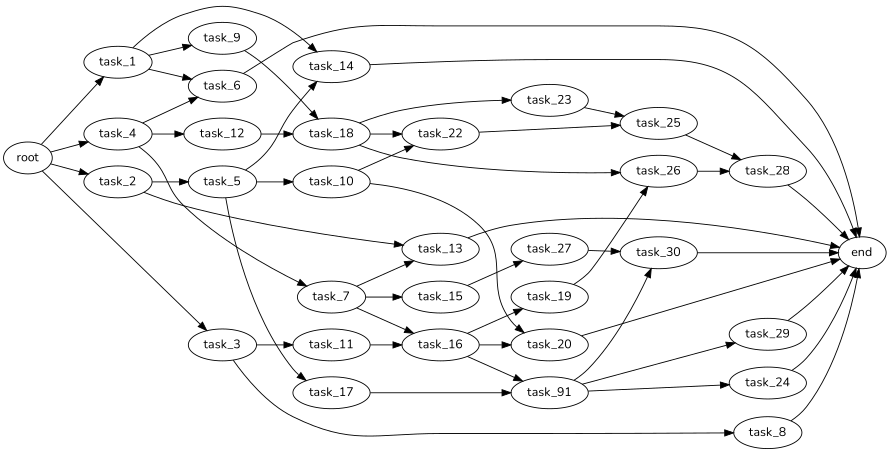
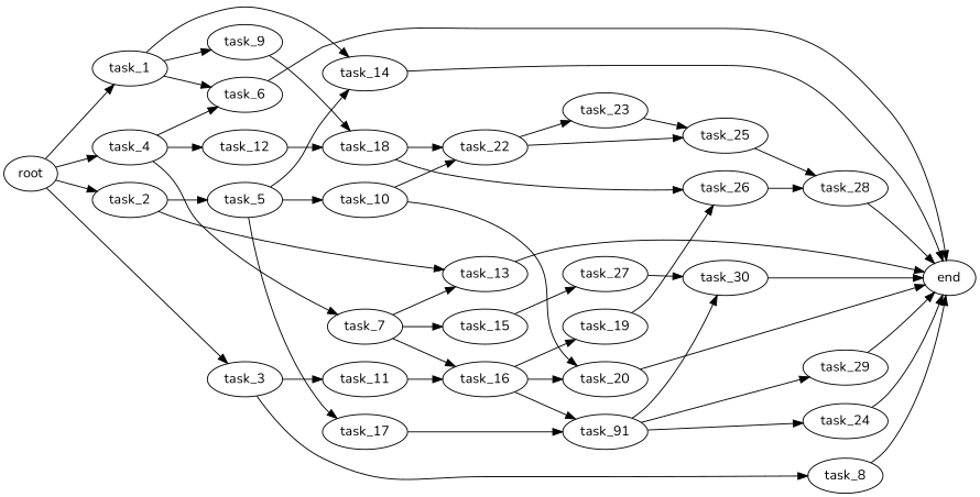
  digraph {
    fontname=Nunito
    rankdir=LR
    node [fontname=Nunito]
    edge [fontname=Nunito]
    root
    task_1
    task_2
    task_3
    task_4
    task_6
    task_9
    task_14
    task_5
    task_13
    task_8
    task_11
    task_7
    task_12
    end
    task_18
    task_10
    task_17
    task_16
    task_15
    task_20
    task_22
    n23 [label=task_91]
    task_27
    task_19
    task_23
    task_26
    task_25
    task_30
    task_24
    task_29
    task_28
    root -> task_1
    root -> task_2
    root -> task_3
    root -> task_4
    task_1 -> task_6
    task_1 -> task_9
    task_1 -> task_14
    task_2 -> task_5
    task_2 -> task_13
    task_3 -> task_8
    task_3 -> task_11
    task_4 -> task_6
    task_4 -> task_7
    task_4 -> task_12
    task_6 -> end
    task_9 -> task_18
    task_14 -> end
    task_5 -> task_14
    task_5 -> task_10
    task_5 -> task_17
    task_13 -> end
    task_8 -> end
    task_11 -> task_16
    task_7 -> task_13
    task_7 -> task_16
    task_7 -> task_15
    task_12 -> task_18
    task_18 -> task_22
-   task_18 -> task_23
+   task_22 -> task_23
    task_18 -> task_26
    task_10 -> task_20
    task_10 -> task_22
    task_17 -> n23
    task_16 -> task_20
    task_16 -> n23
    task_16 -> task_19
    task_15 -> task_27
    task_20 -> end
    task_22 -> task_25
    n23 -> task_30
    n23 -> task_24
    n23 -> task_29
    task_27 -> task_30
    task_19 -> task_26
    task_23 -> task_25
    task_26 -> task_28
    task_25 -> task_28
    task_30 -> end
    task_24 -> end
    task_29 -> end
    task_28 -> end
  }
